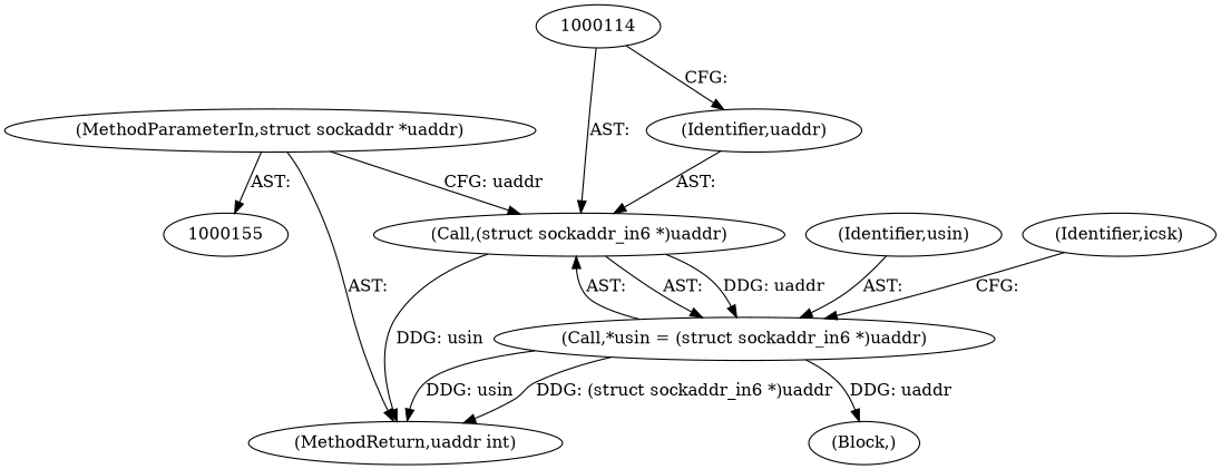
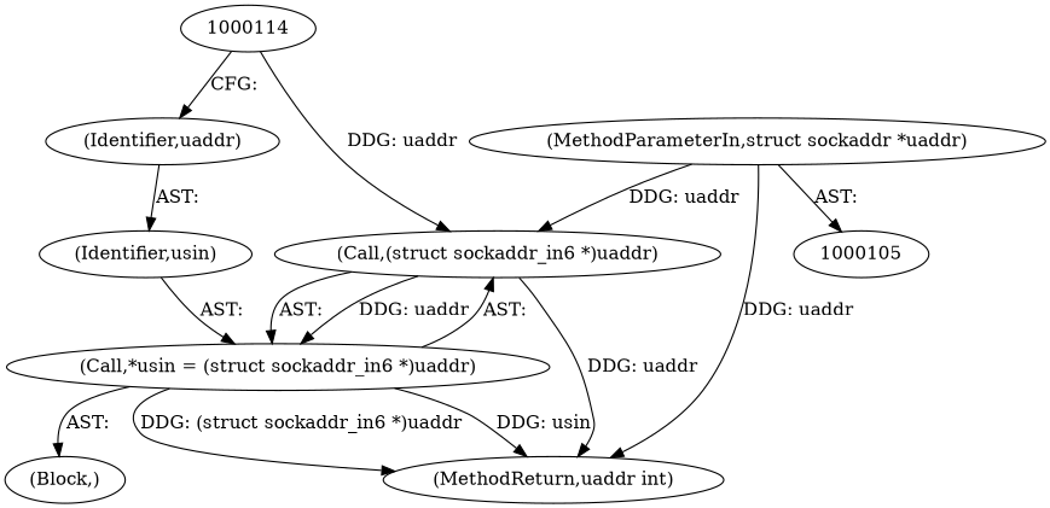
  digraph {
    n1 [label="(MethodParameterIn,struct sockaddr *uaddr)"]
    n2 [label="(Call,(struct sockaddr_in6 *)uaddr)"]
    n3 [label="(MethodReturn,uaddr int)"]
-   1000105 [label=1000155]
+   1000105
    n5 [label="(Call,*usin = (struct sockaddr_in6 *)uaddr)"]
    n6 [label="(Block,)"]
    n7 [label="(Identifier,uaddr)"]
    n8 [label="(Identifier,usin)"]
-   n9 [label="(Identifier,icsk)"]
    1000114
-   n1 -> n2 [label="CFG: uaddr"]
-   n1 -> n3 [label="AST: "]
+   n1 -> n2 [label="DDG: uaddr"]
+   n1 -> n3 [label="DDG: uaddr"]
    n1 -> 1000105 [label="AST: "]
-   n2 -> n3 [label="DDG: usin"]
+   n2 -> n3 [label="DDG: uaddr"]
    n2 -> n5 [label="AST: "]
    n2 -> n5 [label="DDG: uaddr"]
    n5 -> n2 [label="AST: "]
    n5 -> n3 [label="DDG: usin"]
    n5 -> n3 [label="DDG: (struct sockaddr_in6 *)uaddr"]
-   n5 -> n6 [label="DDG: uaddr"]
-   n7 -> n2 [label="AST: "]
+   n5 -> n6 [label="AST: "]
+   n7 -> n8 [label="AST: "]
    n8 -> n5 [label="AST: "]
-   n9 -> n5 [label="CFG: "]
-   1000114 -> n2 [label="AST: "]
+   1000114 -> n2 [label="DDG: uaddr"]
    1000114 -> n7 [label="CFG: "]
  }
